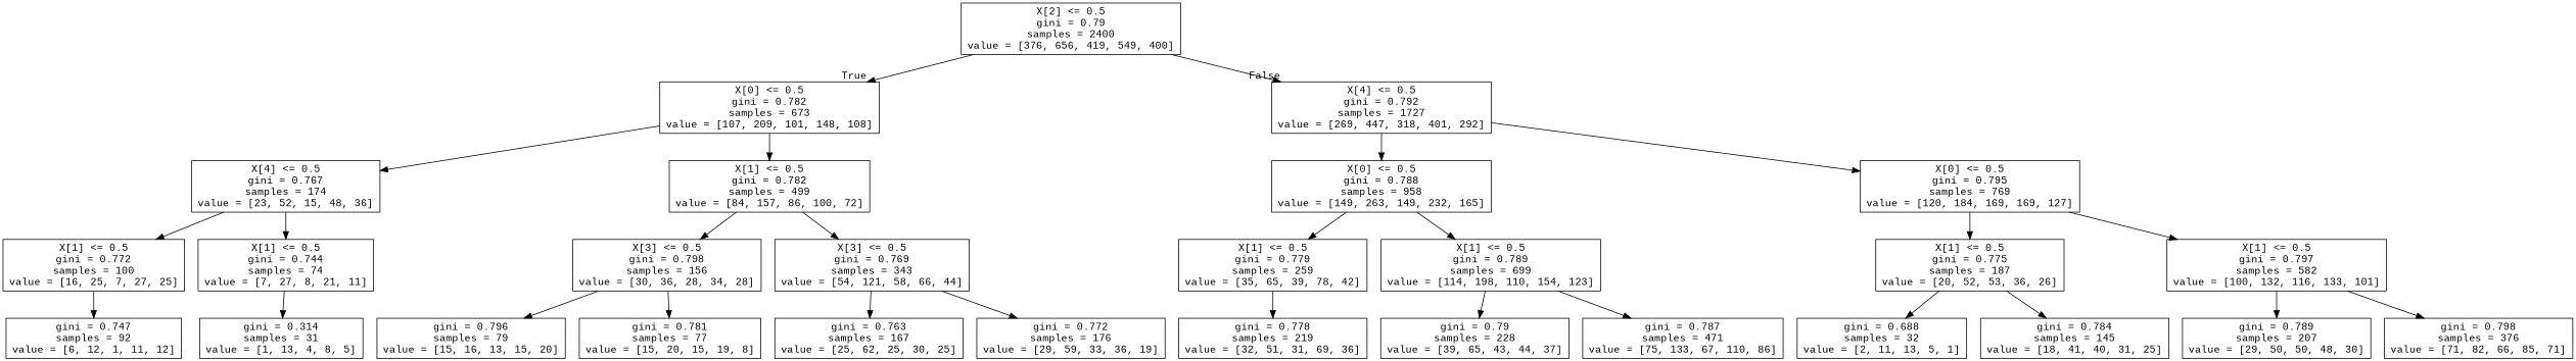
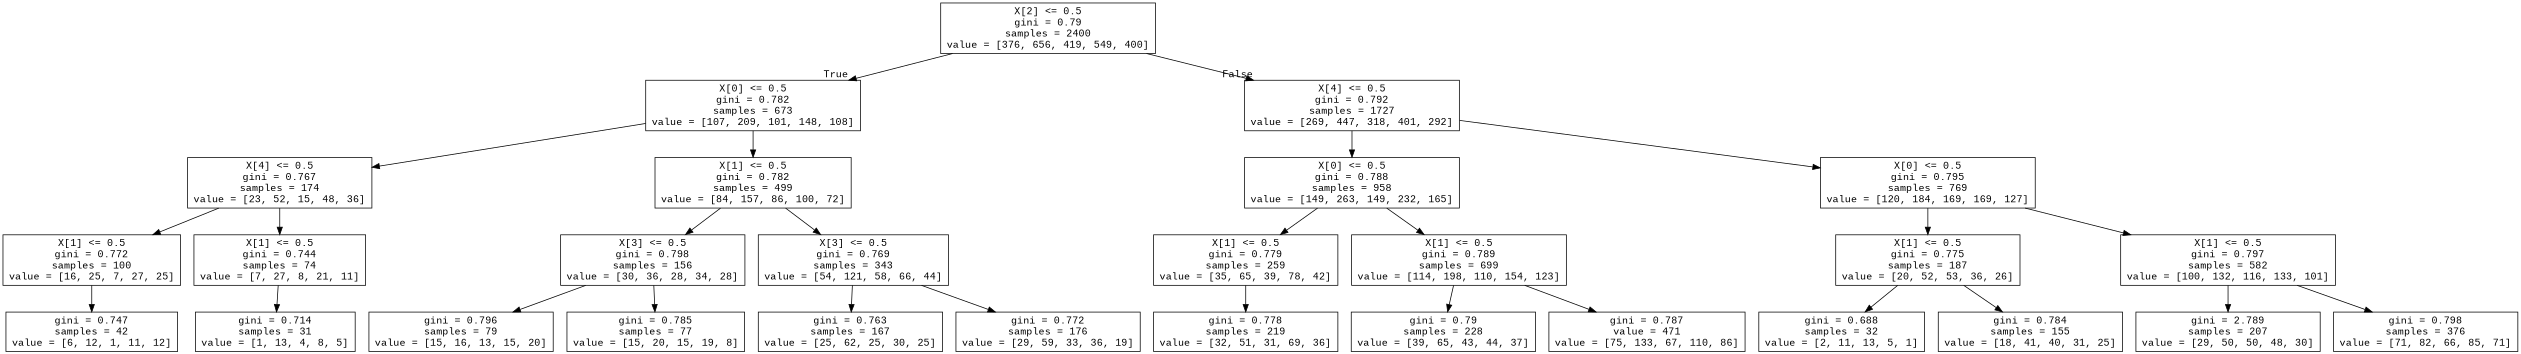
  digraph {
    fontname="Liberation Mono"
    node [fontname="Liberation Mono" shape=box]
    edge [fontname="Liberation Mono"]
    n1 [label="X[2] <= 0.5\ngini = 0.79\nsamples = 2400\nvalue = [376, 656, 419, 549, 400]"]
    n2 [label="X[0] <= 0.5\ngini = 0.782\nsamples = 673\nvalue = [107, 209, 101, 148, 108]"]
    n3 [label="X[4] <= 0.5\ngini = 0.792\nsamples = 1727\nvalue = [269, 447, 318, 401, 292]"]
    n4 [label="X[4] <= 0.5\ngini = 0.767\nsamples = 174\nvalue = [23, 52, 15, 48, 36]"]
    n5 [label="X[1] <= 0.5\ngini = 0.782\nsamples = 499\nvalue = [84, 157, 86, 100, 72]"]
    n6 [label="X[0] <= 0.5\ngini = 0.788\nsamples = 958\nvalue = [149, 263, 149, 232, 165]"]
    n7 [label="X[0] <= 0.5\ngini = 0.795\nsamples = 769\nvalue = [120, 184, 169, 169, 127]"]
    n8 [label="X[1] <= 0.5\ngini = 0.772\nsamples = 100\nvalue = [16, 25, 7, 27, 25]"]
    n9 [label="X[1] <= 0.5\ngini = 0.744\nsamples = 74\nvalue = [7, 27, 8, 21, 11]"]
    n10 [label="X[3] <= 0.5\ngini = 0.798\nsamples = 156\nvalue = [30, 36, 28, 34, 28]"]
    n11 [label="X[3] <= 0.5\ngini = 0.769\nsamples = 343\nvalue = [54, 121, 58, 66, 44]"]
-   n12 [label="gini = 0.747\nsamples = 92\nvalue = [6, 12, 1, 11, 12]"]
-   n13 [label="gini = 0.314\nsamples = 31\nvalue = [1, 13, 4, 8, 5]"]
+   n12 [label="gini = 0.747\nsamples = 42\nvalue = [6, 12, 1, 11, 12]"]
+   n13 [label="gini = 0.714\nsamples = 31\nvalue = [1, 13, 4, 8, 5]"]
    n14 [label="gini = 0.796\nsamples = 79\nvalue = [15, 16, 13, 15, 20]"]
-   n15 [label="gini = 0.781\nsamples = 77\nvalue = [15, 20, 15, 19, 8]"]
+   n15 [label="gini = 0.785\nsamples = 77\nvalue = [15, 20, 15, 19, 8]"]
    n16 [label="gini = 0.763\nsamples = 167\nvalue = [25, 62, 25, 30, 25]"]
    n17 [label="gini = 0.772\nsamples = 176\nvalue = [29, 59, 33, 36, 19]"]
    n18 [label="X[1] <= 0.5\ngini = 0.779\nsamples = 259\nvalue = [35, 65, 39, 78, 42]"]
    n19 [label="X[1] <= 0.5\ngini = 0.789\nsamples = 699\nvalue = [114, 198, 110, 154, 123]"]
    n20 [label="X[1] <= 0.5\ngini = 0.775\nsamples = 187\nvalue = [20, 52, 53, 36, 26]"]
    n21 [label="X[1] <= 0.5\ngini = 0.797\nsamples = 582\nvalue = [100, 132, 116, 133, 101]"]
    n22 [label="gini = 0.778\nsamples = 219\nvalue = [32, 51, 31, 69, 36]"]
    n23 [label="gini = 0.79\nsamples = 228\nvalue = [39, 65, 43, 44, 37]"]
-   n24 [label="gini = 0.787\nsamples = 471\nvalue = [75, 133, 67, 110, 86]"]
+   n24 [label="gini = 0.787\nvalue = 471\nvalue = [75, 133, 67, 110, 86]"]
    n25 [label="gini = 0.688\nsamples = 32\nvalue = [2, 11, 13, 5, 1]"]
-   n26 [label="gini = 0.784\nsamples = 145\nvalue = [18, 41, 40, 31, 25]"]
-   n27 [label="gini = 0.789\nsamples = 207\nvalue = [29, 50, 50, 48, 30]"]
+   n26 [label="gini = 0.784\nsamples = 155\nvalue = [18, 41, 40, 31, 25]"]
+   n27 [label="gini = 2.789\nsamples = 207\nvalue = [29, 50, 50, 48, 30]"]
    n28 [label="gini = 0.798\nsamples = 376\nvalue = [71, 82, 66, 85, 71]"]
    n1 -> n2 [headlabel=True labelangle=45 labeldistance=2.5]
    n1 -> n3 [headlabel=False labelangle=-45 labeldistance=2.5]
    n2 -> n4
    n2 -> n5
    n3 -> n6
    n3 -> n7
    n4 -> n8
    n4 -> n9
    n5 -> n10
    n5 -> n11
    n6 -> n18
    n6 -> n19
    n7 -> n20
    n7 -> n21
    n8 -> n12
    n9 -> n13
    n10 -> n14
    n10 -> n15
    n11 -> n16
    n11 -> n17
    n18 -> n22
    n19 -> n23
    n19 -> n24
    n20 -> n25
    n20 -> n26
    n21 -> n27
    n21 -> n28
  }
